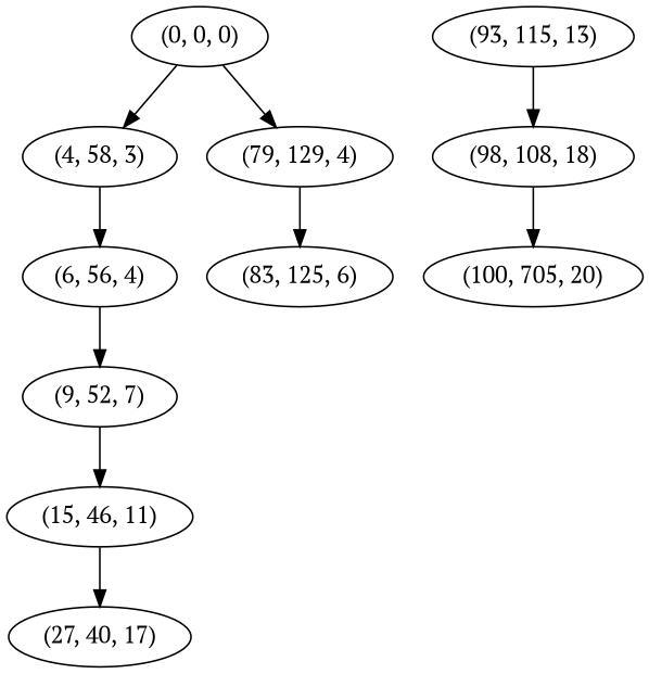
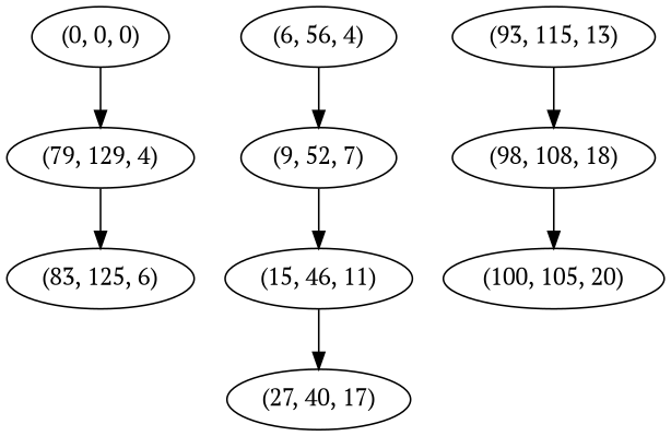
  digraph {
    fontname="PT Serif"
    node [fontname="PT Serif"]
    edge [fontname="PT Serif"]
    "(0, 0, 0)"
-   "(4, 58, 3)"
    "(79, 129, 4)"
    "(6, 56, 4)"
    "(83, 125, 6)"
    "(9, 52, 7)"
    "(15, 46, 11)"
    "(27, 40, 17)"
    "(93, 115, 13)"
    "(98, 108, 18)"
-   "(100, 105, 20)" [label="(100, 705, 20)"]
-   "(0, 0, 0)" -> "(4, 58, 3)"
+   "(100, 105, 20)"
    "(0, 0, 0)" -> "(79, 129, 4)"
-   "(4, 58, 3)" -> "(6, 56, 4)"
    "(79, 129, 4)" -> "(83, 125, 6)"
    "(6, 56, 4)" -> "(9, 52, 7)"
    "(9, 52, 7)" -> "(15, 46, 11)"
    "(15, 46, 11)" -> "(27, 40, 17)"
    "(93, 115, 13)" -> "(98, 108, 18)"
    "(98, 108, 18)" -> "(100, 105, 20)"
  }
